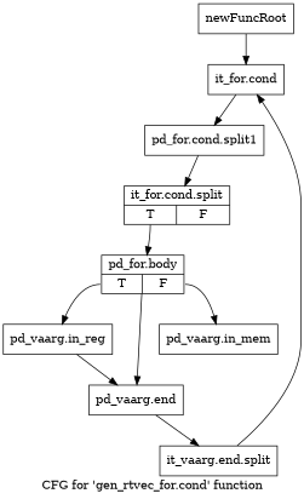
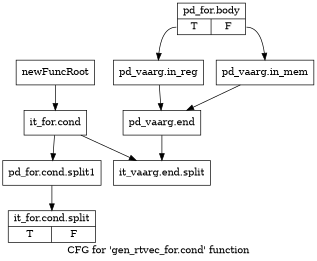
  digraph {
    label="CFG for 'gen_rtvec_for.cond' function"
    node [shape=record]
    n1 [label="{newFuncRoot}"]
    n2 [label="{it_for.cond}"]
    n3 [label="{pd_for.cond.split1}"]
    n4 [label="{it_for.cond.split|{<s0>T|<s1>F}}"]
    n5 [label="{pd_for.body|{<s0>T|<s1>F}}"]
    n6 [label="{pd_vaarg.in_reg}"]
    n7 [label="{pd_vaarg.in_mem}"]
    n8 [label="{pd_vaarg.end}"]
    n9 [label="{it_vaarg.end.split}"]
    n1 -> n2
    n2 -> n3
    n3 -> n4
-   n4 -> n5 [tailport=s0]
    n5 -> n6 [tailport=s0]
    n5 -> n7 [tailport=s1]
    n6 -> n8
-   n5 -> n8
+   n7 -> n8
    n8 -> n9
-   n9 -> n2
+   n2 -> n9
  }
